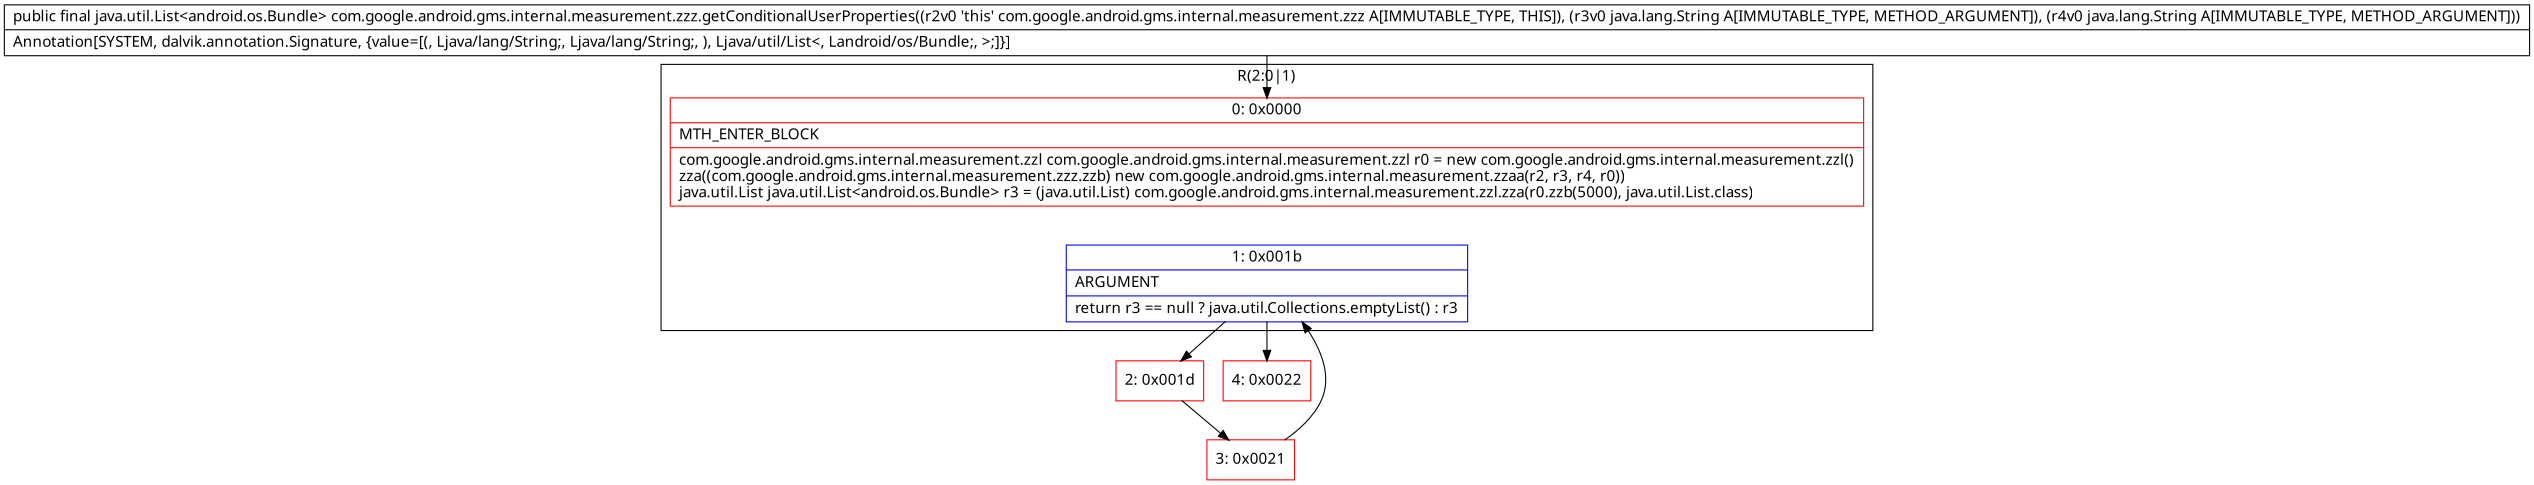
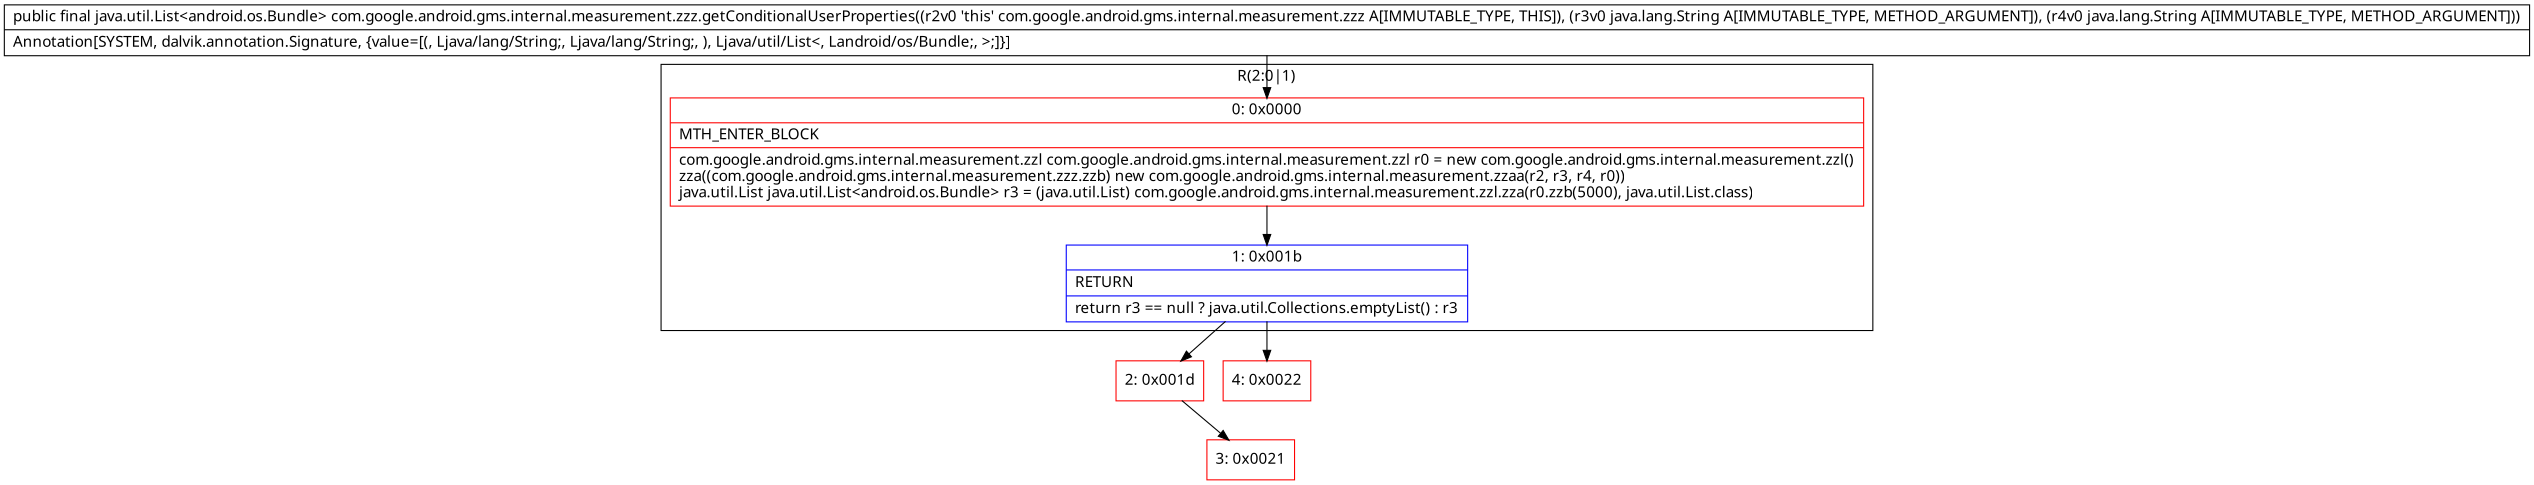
  digraph {
    fontname="Noto Sans"
    node [color=red fontname="Noto Sans" shape=record]
    edge [fontname="Noto Sans"]
    n1 [label="{0\:\ 0x0000|MTH_ENTER_BLOCK\l|com.google.android.gms.internal.measurement.zzl com.google.android.gms.internal.measurement.zzl r0 = new com.google.android.gms.internal.measurement.zzl()\lzza((com.google.android.gms.internal.measurement.zzz.zzb) new com.google.android.gms.internal.measurement.zzaa(r2, r3, r4, r0))\ljava.util.List java.util.List\<android.os.Bundle\> r3 = (java.util.List) com.google.android.gms.internal.measurement.zzl.zza(r0.zzb(5000), java.util.List.class)\l}"]
-   n2 [color=blue label="{1\:\ 0x001b|ARGUMENT\l|return r3 == null ? java.util.Collections.emptyList() : r3\l}"]
+   n2 [color=blue label="{1\:\ 0x001b|RETURN\l|return r3 == null ? java.util.Collections.emptyList() : r3\l}"]
    n3 [label="{2\:\ 0x001d}"]
    n4 [label="{4\:\ 0x0022}"]
    n5 [label="{3\:\ 0x0021}"]
    n6 [label="{public final java.util.List\<android.os.Bundle\> com.google.android.gms.internal.measurement.zzz.getConditionalUserProperties((r2v0 'this' com.google.android.gms.internal.measurement.zzz A[IMMUTABLE_TYPE, THIS]), (r3v0 java.lang.String A[IMMUTABLE_TYPE, METHOD_ARGUMENT]), (r4v0 java.lang.String A[IMMUTABLE_TYPE, METHOD_ARGUMENT]))  | Annotation[SYSTEM, dalvik.annotation.Signature, \{value=[(, Ljava\/lang\/String;, Ljava\/lang\/String;, ), Ljava\/util\/List\<, Landroid\/os\/Bundle;, \>;]\}]\l}" color=""]
    subgraph cluster_1 {
      label="R(2:0|1)"
      n1
      n2
    }
-   n5 -> n2
+   n1 -> n2
    n2 -> n3
    n2 -> n4
    n3 -> n5
    n6 -> n1
  }
